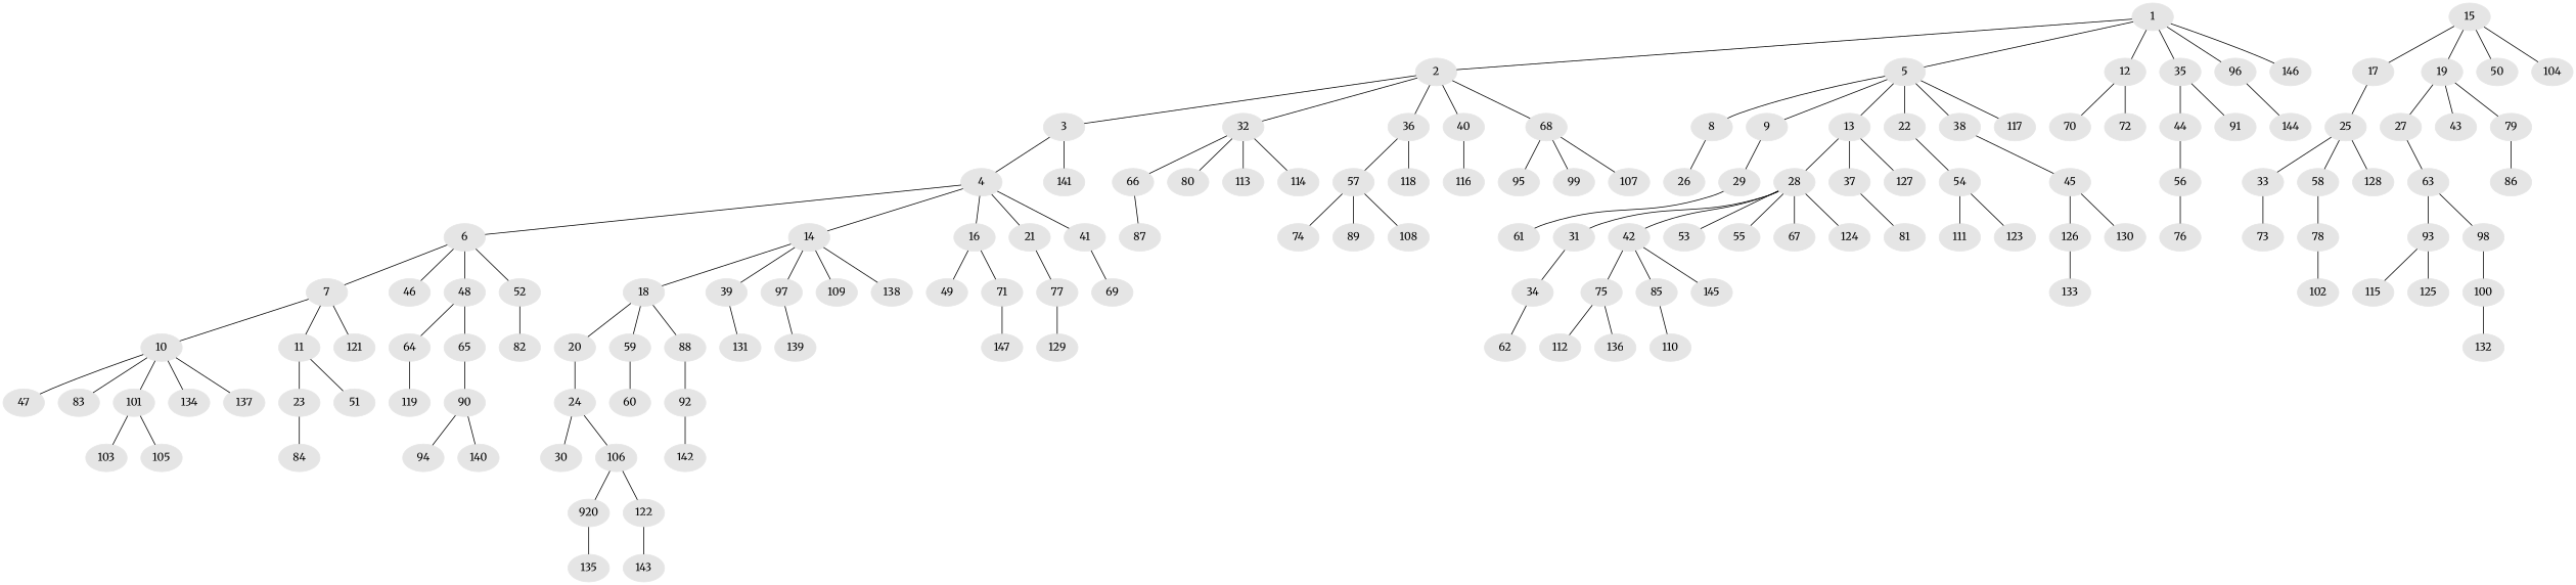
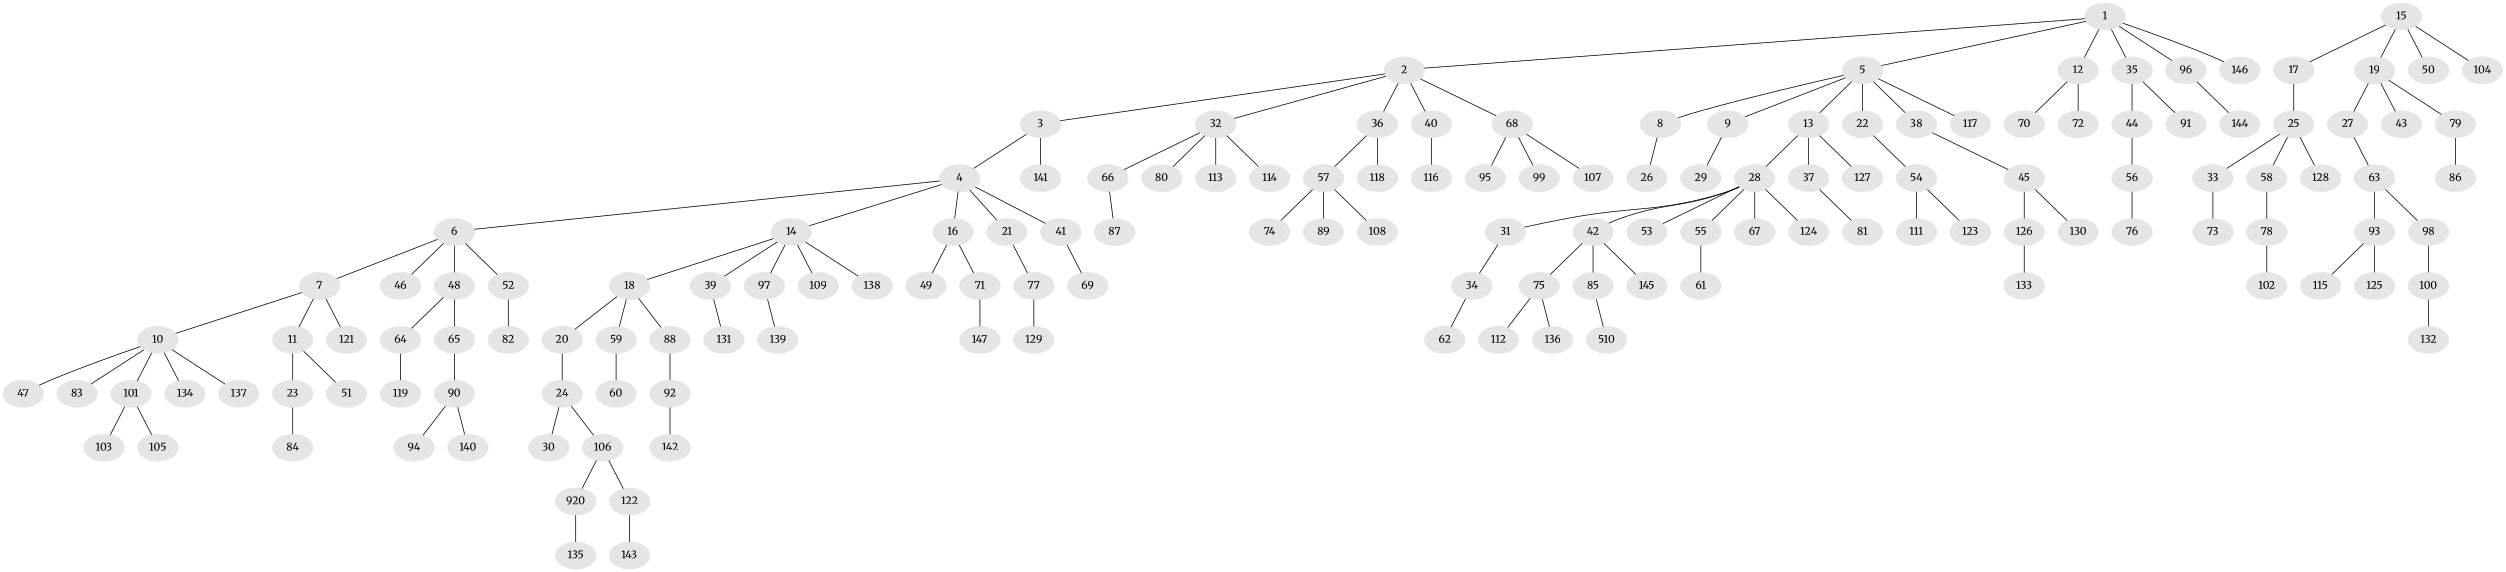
  graph {
    fontname=Merriweather
    node [color=gray90 fontname=Merriweather style=filled]
    edge [fontname=Merriweather]
    1
    2
    5
    12
    35
    96
    146
    3
    32
    36
    40
    68
    8
    9
    13
    22
    38
    117
    70
    72
    44
    91
    144
    4
    141
    15
    17
    19
    50
    104
    66
    80
    113
    114
    57
    118
    116
    95
    99
    107
    6
    14
    16
    21
    41
    7
    46
    48
    52
    18
    39
    97
    109
    138
    49
    71
    77
    69
    26
    29
    28
    37
    127
    54
    45
    10
    11
    121
    64
    65
    82
    47
    83
    101
    134
    137
    23
    51
    103
    105
    84
    31
    42
    53
    55
    67
    124
    81
    20
    59
    88
    131
    139
    25
    27
    43
    79
    147
    33
    58
    128
    24
    60
    92
    63
    86
    30
    106
    129
    111
    123
    n112 [label=920]
    122
    73
    78
    93
    98
    34
    75
    85
    145
    61
    62
    87
    56
    74
    89
    108
    126
    130
    112
    136
-   110
+   110 [label=510]
    76
    133
    119
    90
    102
    115
    125
    100
    94
    140
    142
    132
    135
    143
    1 -- 2
    1 -- 5
    1 -- 12
    1 -- 35
    1 -- 96
    1 -- 146
    2 -- 3
    2 -- 32
    2 -- 36
    2 -- 40
    2 -- 68
    5 -- 8
    5 -- 9
    5 -- 13
    5 -- 22
    5 -- 38
    5 -- 117
    12 -- 70
    12 -- 72
    35 -- 44
    35 -- 91
    96 -- 144
    3 -- 4
    3 -- 141
    32 -- 66
    32 -- 80
    32 -- 113
    32 -- 114
    36 -- 57
    36 -- 118
    40 -- 116
    68 -- 95
    68 -- 99
    68 -- 107
    8 -- 26
    9 -- 29
    13 -- 28
    13 -- 37
    13 -- 127
    22 -- 54
    38 -- 45
    44 -- 56
    4 -- 6
    4 -- 14
    4 -- 16
    4 -- 21
    4 -- 41
    15 -- 17
    15 -- 19
    15 -- 50
    15 -- 104
    17 -- 25
    19 -- 27
    19 -- 43
    19 -- 79
    66 -- 87
    57 -- 74
    57 -- 89
    57 -- 108
    6 -- 7
    6 -- 46
    6 -- 48
    6 -- 52
    14 -- 18
    14 -- 39
    14 -- 97
    14 -- 109
    14 -- 138
    16 -- 49
    16 -- 71
    21 -- 77
    41 -- 69
    7 -- 10
    7 -- 11
    7 -- 121
    48 -- 64
    48 -- 65
    52 -- 82
    18 -- 20
    18 -- 59
    18 -- 88
    39 -- 131
    97 -- 139
    71 -- 147
    77 -- 129
    28 -- 31
    28 -- 42
    28 -- 53
    28 -- 55
    28 -- 67
    28 -- 124
    37 -- 81
    54 -- 111
    54 -- 123
    45 -- 126
    45 -- 130
    10 -- 47
    10 -- 83
    10 -- 101
    10 -- 134
    10 -- 137
    11 -- 23
    11 -- 51
    64 -- 119
    65 -- 90
    101 -- 103
    101 -- 105
    23 -- 84
    31 -- 34
    42 -- 75
    42 -- 85
    42 -- 145
-   29 -- 61
+   55 -- 61
    20 -- 24
    59 -- 60
    88 -- 92
    25 -- 33
    25 -- 58
    25 -- 128
    27 -- 63
    79 -- 86
    33 -- 73
    58 -- 78
    24 -- 30
    24 -- 106
    92 -- 142
    63 -- 93
    63 -- 98
    106 -- n112
    106 -- 122
    n112 -- 135
    122 -- 143
    78 -- 102
    93 -- 115
    93 -- 125
    98 -- 100
    34 -- 62
    75 -- 112
    75 -- 136
    85 -- 110
    56 -- 76
    126 -- 133
    90 -- 94
    90 -- 140
    100 -- 132
  }
